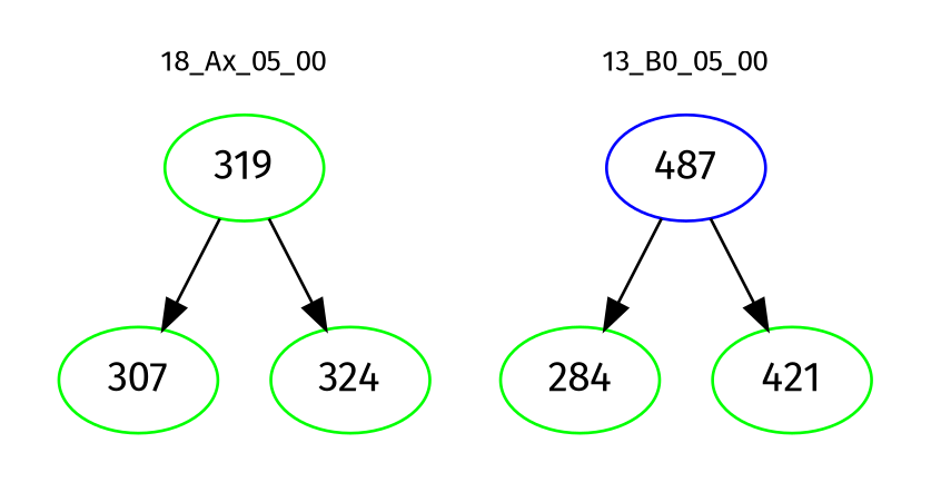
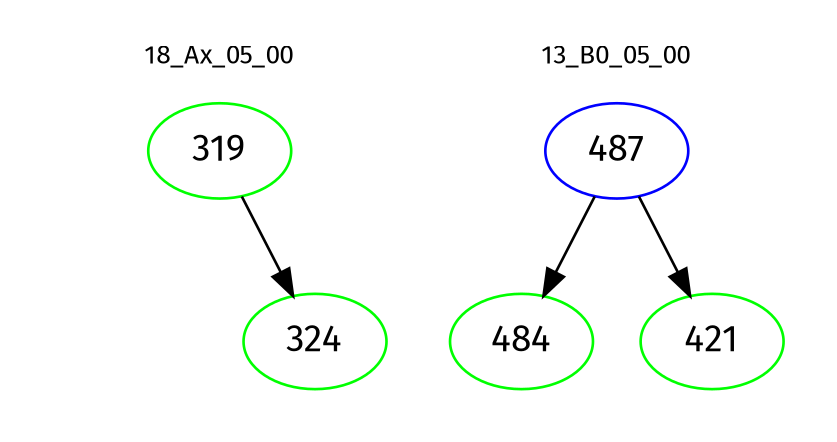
  digraph {
    fontname="Fira Sans"
    node [color=green fontname="Fira Sans"]
    edge [color=black fontname="Fira Sans"]
    n1 [label=319]
-   n2 [label=307]
    n3 [label=324]
    n4 [color=blue label=487]
-   n5 [label=284]
+   n5 [label=484]
    n6 [label=421]
    subgraph cluster_1 {
      color=white
      fontsize=10
      label="18_Ax_05_00"
      n1
-     n2
      n3
    }
    subgraph cluster_2 {
      color=white
      fontsize=10
      label="13_B0_05_00"
      n4
      n5
      n6
    }
-   n1 -> n2
    n1 -> n3
    n4 -> n5
    n4 -> n6
  }
